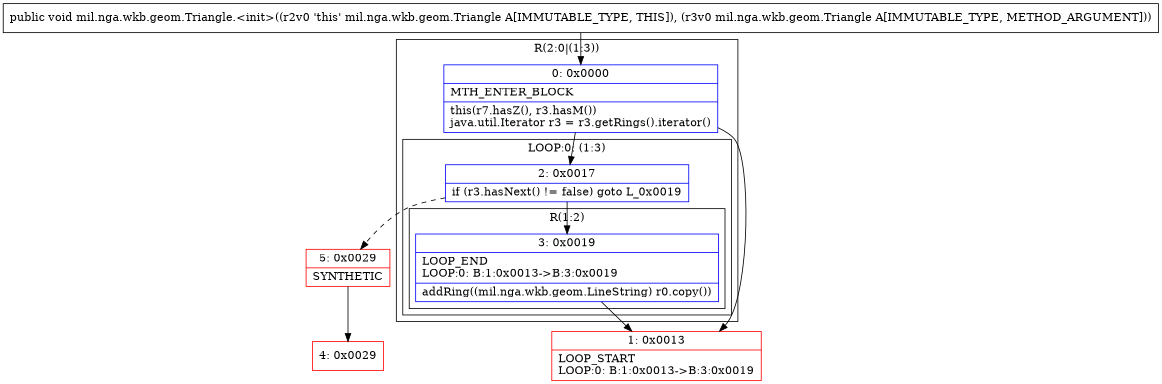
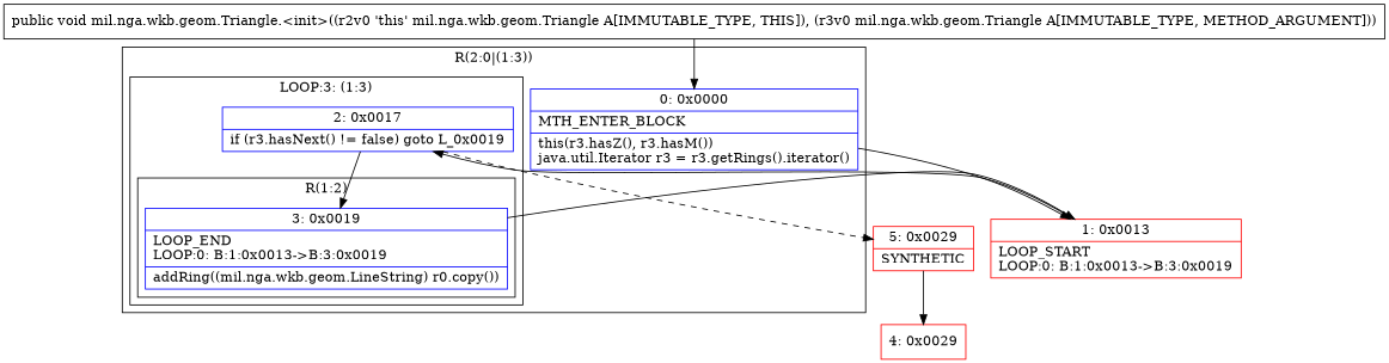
  digraph {
    node [color=blue shape=record]
    n1 [label="{3\:\ 0x0019|LOOP_END\lLOOP:0: B:1:0x0013\-\>B:3:0x0019\l|addRing((mil.nga.wkb.geom.LineString) r0.copy())\l}"]
    n2 [label="{2\:\ 0x0017|if (r3.hasNext() != false) goto L_0x0019\l}"]
-   n3 [label="{0\:\ 0x0000|MTH_ENTER_BLOCK\l|this(r7.hasZ(), r3.hasM())\ljava.util.Iterator r3 = r3.getRings().iterator()\l}"]
+   n3 [label="{0\:\ 0x0000|MTH_ENTER_BLOCK\l|this(r3.hasZ(), r3.hasM())\ljava.util.Iterator r3 = r3.getRings().iterator()\l}"]
    n4 [color=red label="{1\:\ 0x0013|LOOP_START\lLOOP:0: B:1:0x0013\-\>B:3:0x0019\l}"]
    n5 [color=red label="{5\:\ 0x0029|SYNTHETIC\l}"]
    n6 [color=red label="{4\:\ 0x0029}"]
    n7 [label="{public void mil.nga.wkb.geom.Triangle.\<init\>((r2v0 'this' mil.nga.wkb.geom.Triangle A[IMMUTABLE_TYPE, THIS]), (r3v0 mil.nga.wkb.geom.Triangle A[IMMUTABLE_TYPE, METHOD_ARGUMENT])) }" color=""]
    subgraph cluster_1 {
      label="R(2:0|(1:3))"
      n3
      subgraph cluster_2 {
-       label="LOOP:0: (1:3)"
+       label="LOOP:3: (1:3)"
        n2
        subgraph cluster_3 {
          label="R(1:2)"
          n1
        }
      }
    }
    n1 -> n4
    n2 -> n1
    n2 -> n5 [style=dashed]
    n3 -> n4
-   n3 -> n2
+   n4 -> n2
    n5 -> n6
    n7 -> n3
  }
